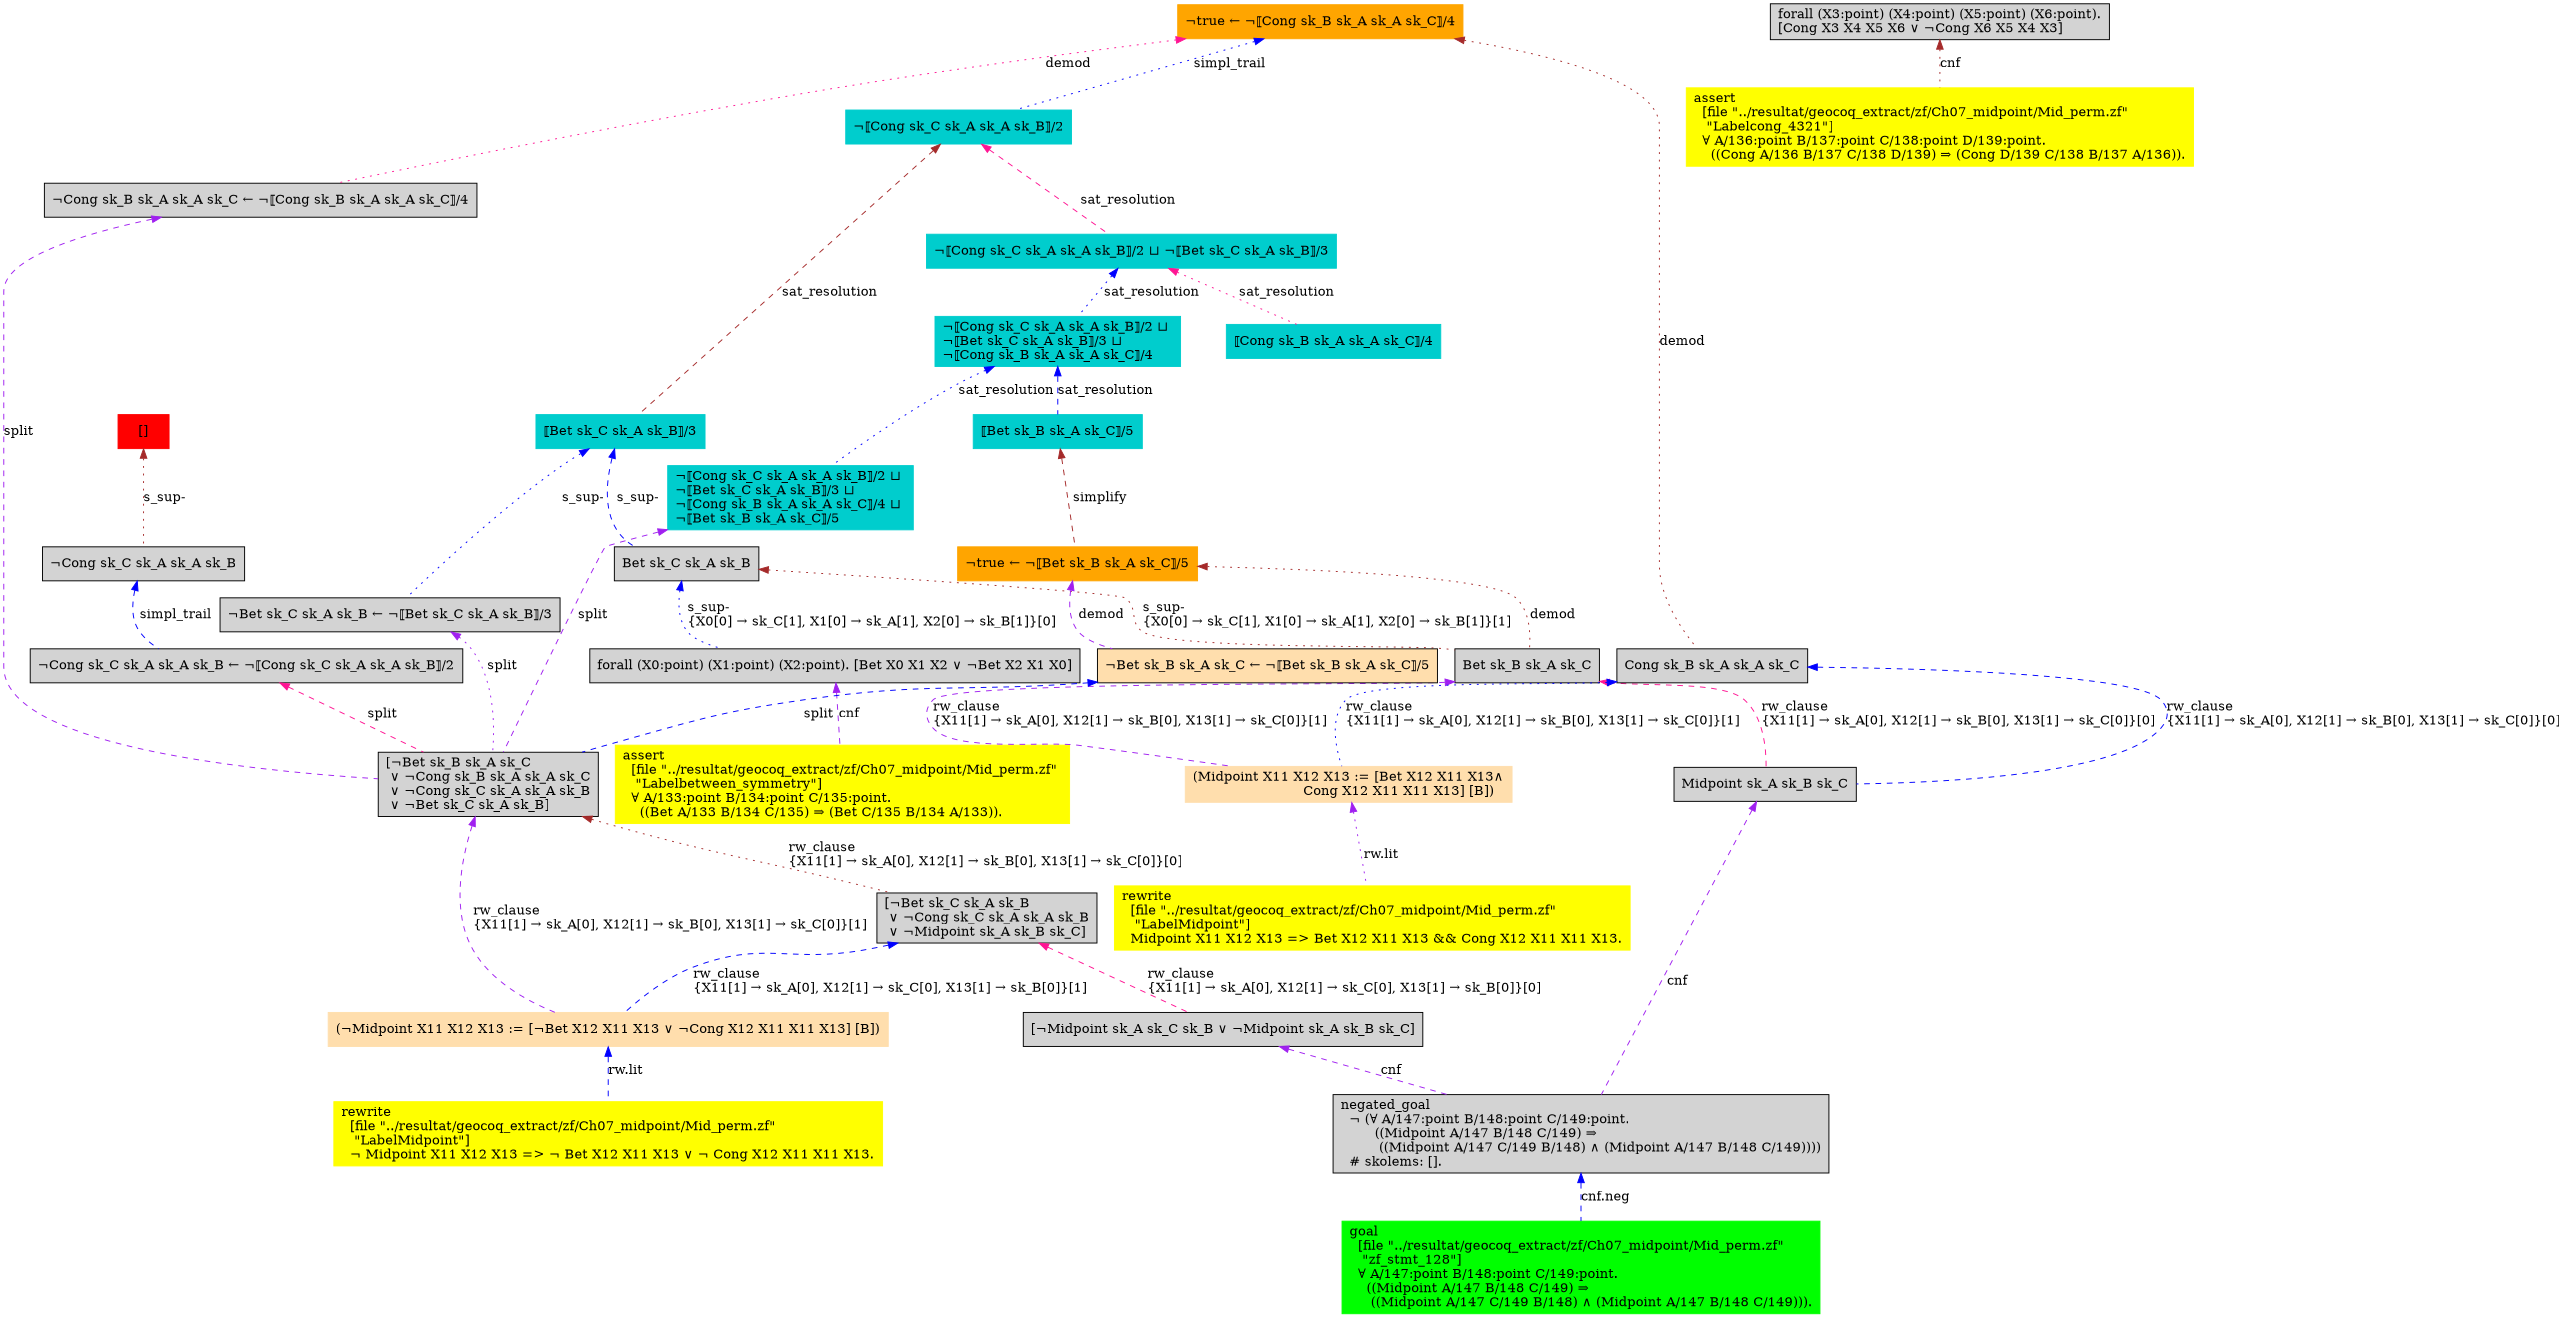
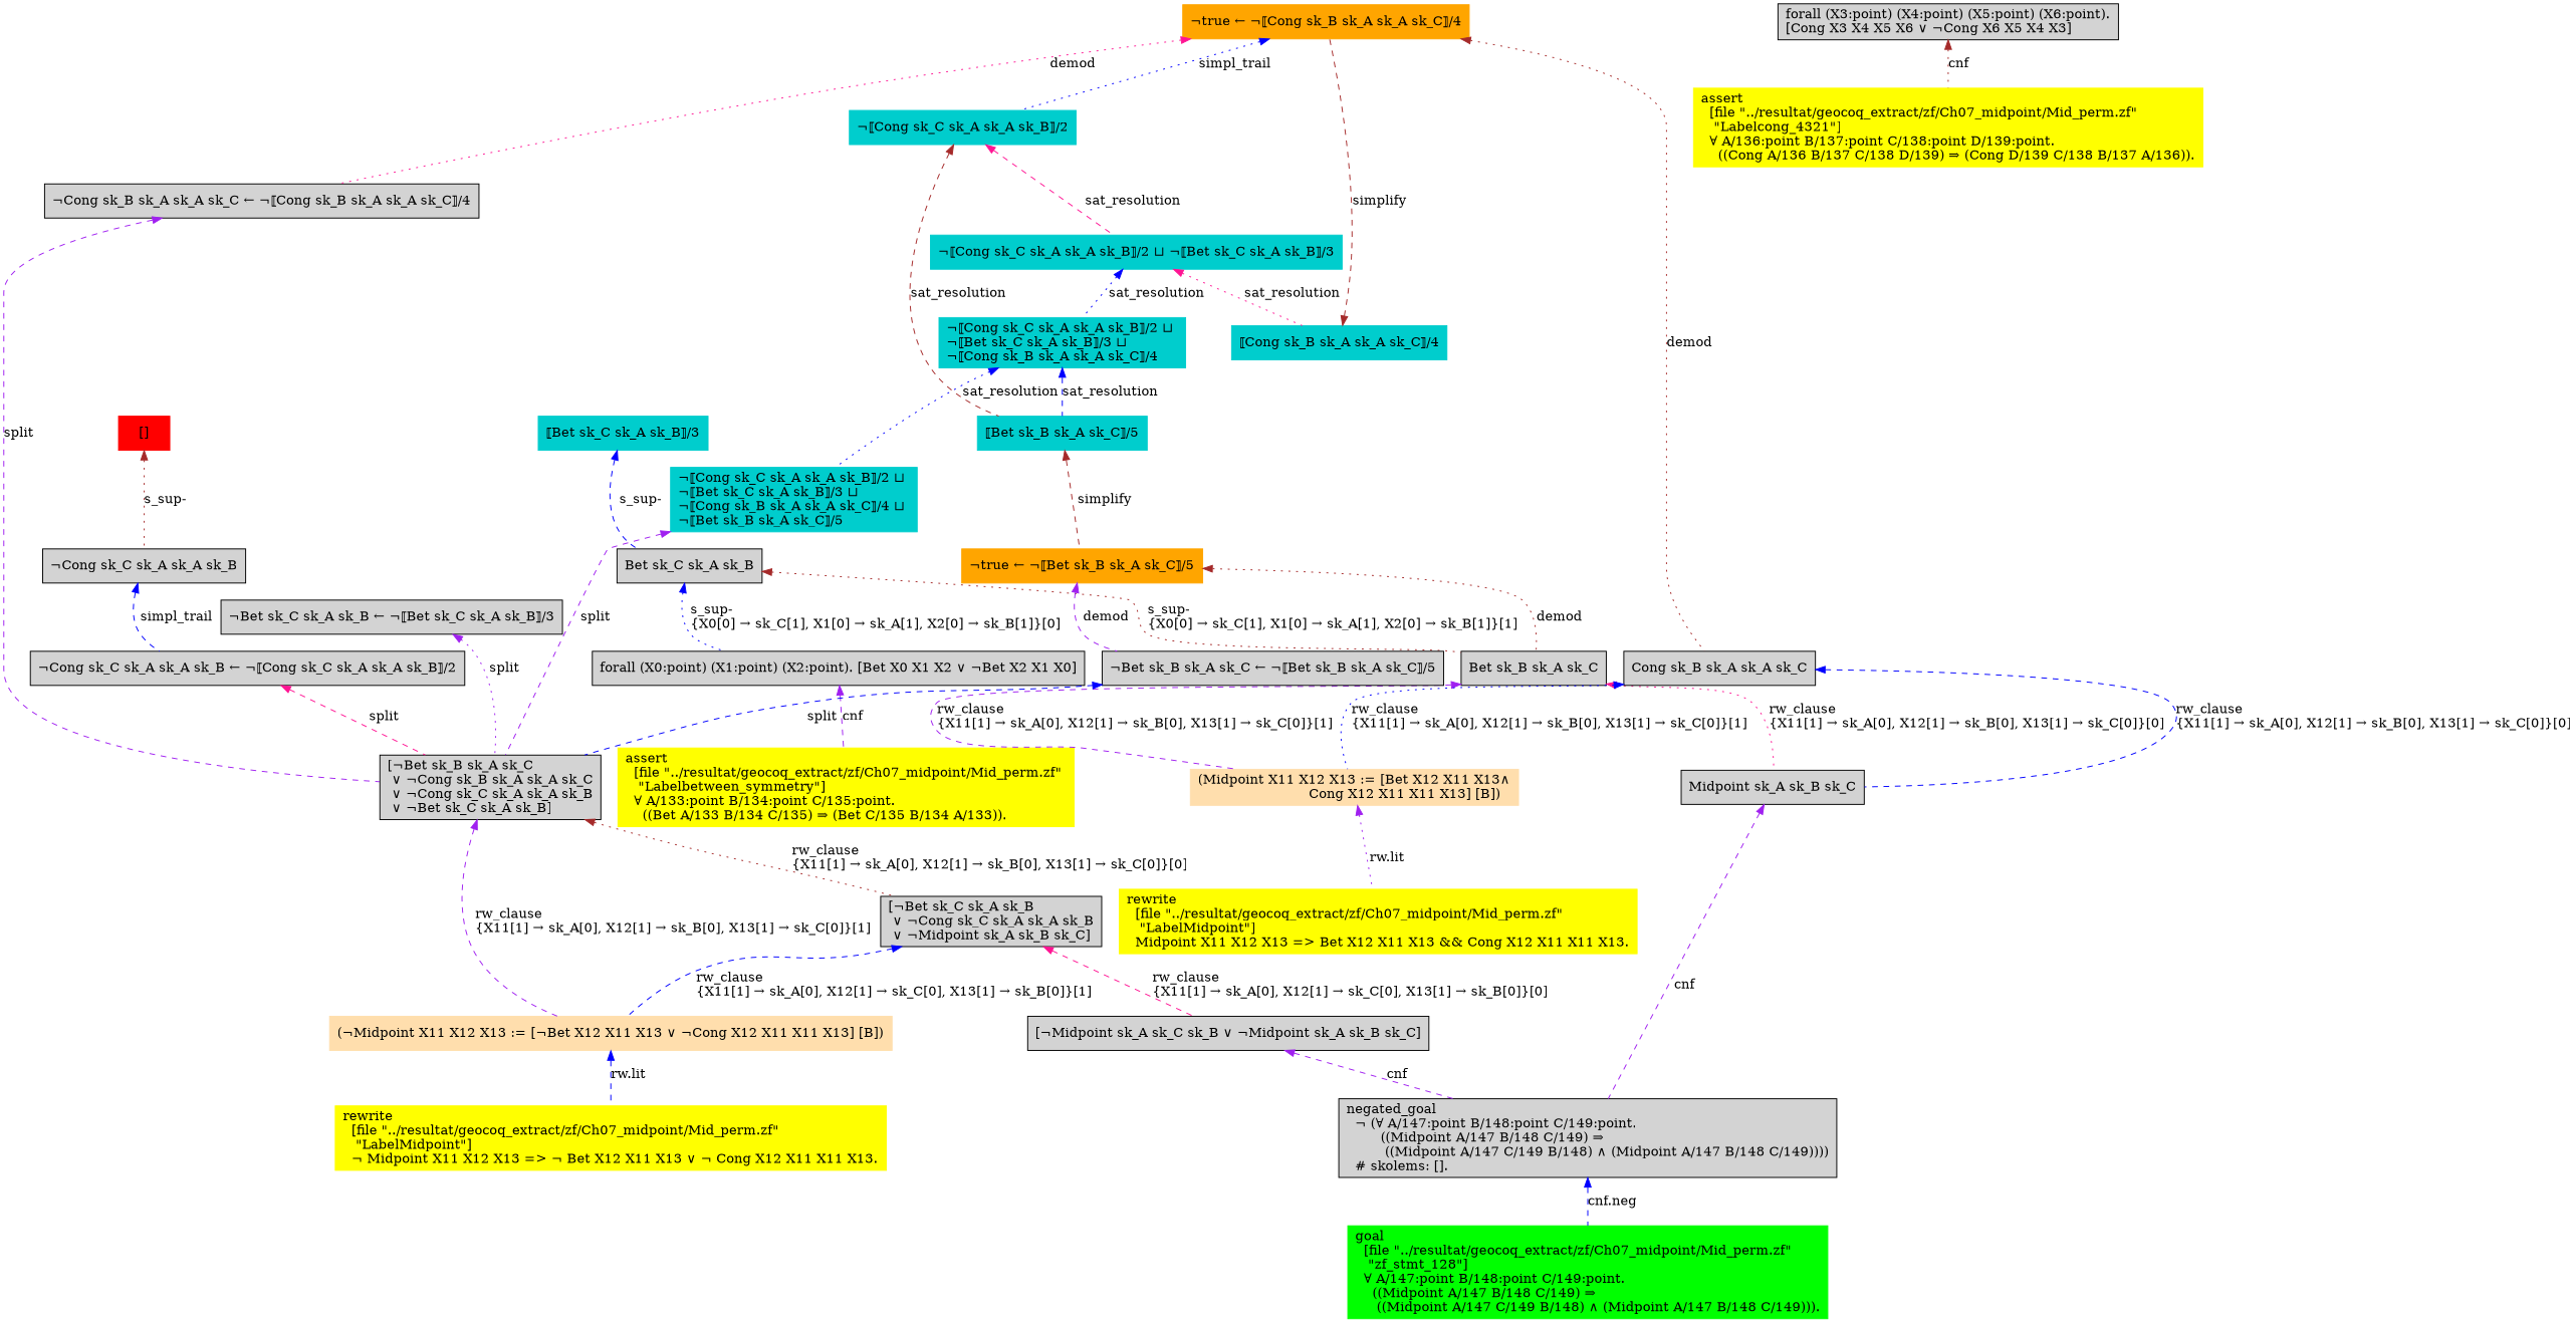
  digraph {
    node [shape=box style=filled]
    edge [color=blue dir=back style=dashed]
    n1 [color=red label="[]"]
    n2 [label="¬Cong sk_C sk_A sk_A sk_B\l"]
    n3 [label="¬Cong sk_C sk_A sk_A sk_B ← ¬⟦Cong sk_C sk_A sk_A sk_B⟧/2\l"]
    n4 [color=cyan3 label="¬⟦Cong sk_C sk_A sk_A sk_B⟧/2\l"]
    n5 [color=cyan3 label="⟦Bet sk_C sk_A sk_B⟧/3\l"]
    n6 [color=cyan3 label="¬⟦Cong sk_C sk_A sk_A sk_B⟧/2 ⊔ ¬⟦Bet sk_C sk_A sk_B⟧/3\l"]
    n7 [label="[¬Bet sk_B sk_A sk_C\l ∨ ¬Cong sk_B sk_A sk_A sk_C\l ∨ ¬Cong sk_C sk_A sk_A sk_B\l ∨ ¬Bet sk_C sk_A sk_B]\l"]
    n8 [label="¬Bet sk_C sk_A sk_B ← ¬⟦Bet sk_C sk_A sk_B⟧/3\l"]
    n9 [label="Bet sk_C sk_A sk_B\l"]
    n10 [color=cyan3 label="⟦Cong sk_B sk_A sk_A sk_C⟧/4\l"]
    n11 [color=cyan3 label="¬⟦Cong sk_C sk_A sk_A sk_B⟧/2 ⊔ \l¬⟦Bet sk_C sk_A sk_B⟧/3 ⊔ \l¬⟦Cong sk_B sk_A sk_A sk_C⟧/4\l"]
    n12 [label="forall (X0:point) (X1:point) (X2:point). [Bet X0 X1 X2 ∨ ¬Bet X2 X1 X0]\l"]
    n13 [label="Bet sk_B sk_A sk_C\l"]
    n14 [color=navajowhite label="(¬Midpoint X11 X12 X13 := [¬Bet X12 X11 X13 ∨ ¬Cong X12 X11 X11 X13] [B])\l"]
    n15 [label="[¬Bet sk_C sk_A sk_B\l ∨ ¬Cong sk_C sk_A sk_A sk_B\l ∨ ¬Midpoint sk_A sk_B sk_C]\l"]
    n16 [color=yellow label="rewrite\l  [file \"../resultat/geocoq_extract/zf/Ch07_midpoint/Mid_perm.zf\" \l   \"LabelMidpoint\"]\l  ¬ Midpoint X11 X12 X13 =\> ¬ Bet X12 X11 X13 ∨ ¬ Cong X12 X11 X11 X13.\l"]
    n17 [label="[¬Midpoint sk_A sk_C sk_B ∨ ¬Midpoint sk_A sk_B sk_C]\l"]
    n18 [label="negated_goal\l  ¬ (∀ A/147:point B/148:point C/149:point.\l        ((Midpoint A/147 B/148 C/149) ⇒\l         ((Midpoint A/147 C/149 B/148) ∧ (Midpoint A/147 B/148 C/149))))\l  # skolems: [].\l"]
    n19 [color=green label="goal\l  [file \"../resultat/geocoq_extract/zf/Ch07_midpoint/Mid_perm.zf\" \l   \"zf_stmt_128\"]\l  ∀ A/147:point B/148:point C/149:point.\l    ((Midpoint A/147 B/148 C/149) ⇒\l     ((Midpoint A/147 C/149 B/148) ∧ (Midpoint A/147 B/148 C/149))).\l"]
    n20 [color=yellow label="assert\l  [file \"../resultat/geocoq_extract/zf/Ch07_midpoint/Mid_perm.zf\" \l   \"Labelbetween_symmetry\"]\l  ∀ A/133:point B/134:point C/135:point.\l    ((Bet A/133 B/134 C/135) ⇒ (Bet C/135 B/134 A/133)).\l"]
    n21 [color=navajowhite label="(Midpoint X11 X12 X13 := [Bet X12 X11 X13∧\l                          Cong X12 X11 X11 X13] [B])\l"]
    n22 [label="Midpoint sk_A sk_B sk_C\l"]
    n23 [color=yellow label="rewrite\l  [file \"../resultat/geocoq_extract/zf/Ch07_midpoint/Mid_perm.zf\" \l   \"LabelMidpoint\"]\l  Midpoint X11 X12 X13 =\> Bet X12 X11 X13 && Cong X12 X11 X11 X13.\l"]
    n24 [color=orange label="¬true ← ¬⟦Cong sk_B sk_A sk_A sk_C⟧/4\l"]
    n25 [color=cyan3 label="⟦Bet sk_B sk_A sk_C⟧/5\l"]
    n26 [color=cyan3 label="¬⟦Cong sk_C sk_A sk_A sk_B⟧/2 ⊔ \l¬⟦Bet sk_C sk_A sk_B⟧/3 ⊔ \l¬⟦Cong sk_B sk_A sk_A sk_C⟧/4 ⊔ \l¬⟦Bet sk_B sk_A sk_C⟧/5\l"]
    n27 [label="Cong sk_B sk_A sk_A sk_C\l"]
    n28 [label="¬Cong sk_B sk_A sk_A sk_C ← ¬⟦Cong sk_B sk_A sk_A sk_C⟧/4\l"]
    n29 [color=orange label="¬true ← ¬⟦Bet sk_B sk_A sk_C⟧/5\l"]
-   n30 [label="¬Bet sk_B sk_A sk_C ← ¬⟦Bet sk_B sk_A sk_C⟧/5\l" fillcolor=navajowhite]
+   n30 [label="¬Bet sk_B sk_A sk_C ← ¬⟦Bet sk_B sk_A sk_C⟧/5\l"]
    n31 [label="forall (X3:point) (X4:point) (X5:point) (X6:point).\l[Cong X3 X4 X5 X6 ∨ ¬Cong X6 X5 X4 X3]\l"]
    n32 [color=yellow label="assert\l  [file \"../resultat/geocoq_extract/zf/Ch07_midpoint/Mid_perm.zf\" \l   \"Labelcong_4321\"]\l  ∀ A/136:point B/137:point C/138:point D/139:point.\l    ((Cong A/136 B/137 C/138 D/139) ⇒ (Cong D/139 C/138 B/137 A/136)).\l"]
    n1 -> n2 [color=brown label="s_sup-\l" style=dotted]
    n2 -> n3 [label=simpl_trail]
    n3 -> n7 [color=deeppink label=split]
-   n4 -> n5 [color=brown label=sat_resolution]
+   n4 -> n25 [color=brown label=sat_resolution]
    n4 -> n6 [color=deeppink label=sat_resolution]
-   n5 -> n8 [label="s_sup-\l" style=dotted]
    n5 -> n9 [label="s_sup-\l"]
    n6 -> n10 [color=deeppink label=sat_resolution style=dotted]
    n6 -> n11 [label=sat_resolution style=dotted]
    n7 -> n14 [color=purple label="rw_clause\l\{X11[1] → sk_A[0], X12[1] → sk_B[0], X13[1] → sk_C[0]\}[1]\l"]
    n7 -> n15 [color=brown label="rw_clause\l\{X11[1] → sk_A[0], X12[1] → sk_B[0], X13[1] → sk_C[0]\}[0]\l" style=dotted]
    n8 -> n7 [color=purple label=split style=dotted]
    n9 -> n12 [label="s_sup-\l\{X0[0] → sk_C[1], X1[0] → sk_A[1], X2[0] → sk_B[1]\}[0]\l" style=dotted]
    n9 -> n13 [color=brown label="s_sup-\l\{X0[0] → sk_C[1], X1[0] → sk_A[1], X2[0] → sk_B[1]\}[1]\l" style=dotted]
+   n10 -> n24 [color=brown label=simplify]
    n11 -> n25 [label=sat_resolution]
    n11 -> n26 [label=sat_resolution style=dotted]
    n12 -> n20 [color=purple label=cnf]
    n13 -> n21 [color=purple label="rw_clause\l\{X11[1] → sk_A[0], X12[1] → sk_B[0], X13[1] → sk_C[0]\}[1]\l"]
-   n13 -> n22 [color=deeppink label="rw_clause\l\{X11[1] → sk_A[0], X12[1] → sk_B[0], X13[1] → sk_C[0]\}[0]\l"]
+   n13 -> n22 [color=deeppink label="rw_clause\l\{X11[1] → sk_A[0], X12[1] → sk_B[0], X13[1] → sk_C[0]\}[0]\l" style=dotted]
    n14 -> n16 [label="rw.lit"]
    n15 -> n14 [label="rw_clause\l\{X11[1] → sk_A[0], X12[1] → sk_C[0], X13[1] → sk_B[0]\}[1]\l"]
    n15 -> n17 [color=deeppink label="rw_clause\l\{X11[1] → sk_A[0], X12[1] → sk_C[0], X13[1] → sk_B[0]\}[0]\l"]
    n17 -> n18 [color=purple label=cnf]
    n18 -> n19 [label="cnf.neg"]
    n21 -> n23 [color=purple label="rw.lit" style=dotted]
    n22 -> n18 [color=purple label=cnf]
    n24 -> n4 [label=simpl_trail style=dotted]
    n24 -> n27 [color=brown label=demod style=dotted]
    n24 -> n28 [color=deeppink label=demod style=dotted]
    n25 -> n29 [color=brown label=simplify]
    n26 -> n7 [color=purple label=split]
    n27 -> n21 [label="rw_clause\l\{X11[1] → sk_A[0], X12[1] → sk_B[0], X13[1] → sk_C[0]\}[1]\l" style=dotted]
    n27 -> n22 [label="rw_clause\l\{X11[1] → sk_A[0], X12[1] → sk_B[0], X13[1] → sk_C[0]\}[0]\l"]
    n28 -> n7 [color=purple label=split]
    n29 -> n13 [color=brown label=demod style=dotted]
    n29 -> n30 [color=purple label=demod]
    n30 -> n7 [label=split]
    n31 -> n32 [color=brown label=cnf style=dotted]
  }
